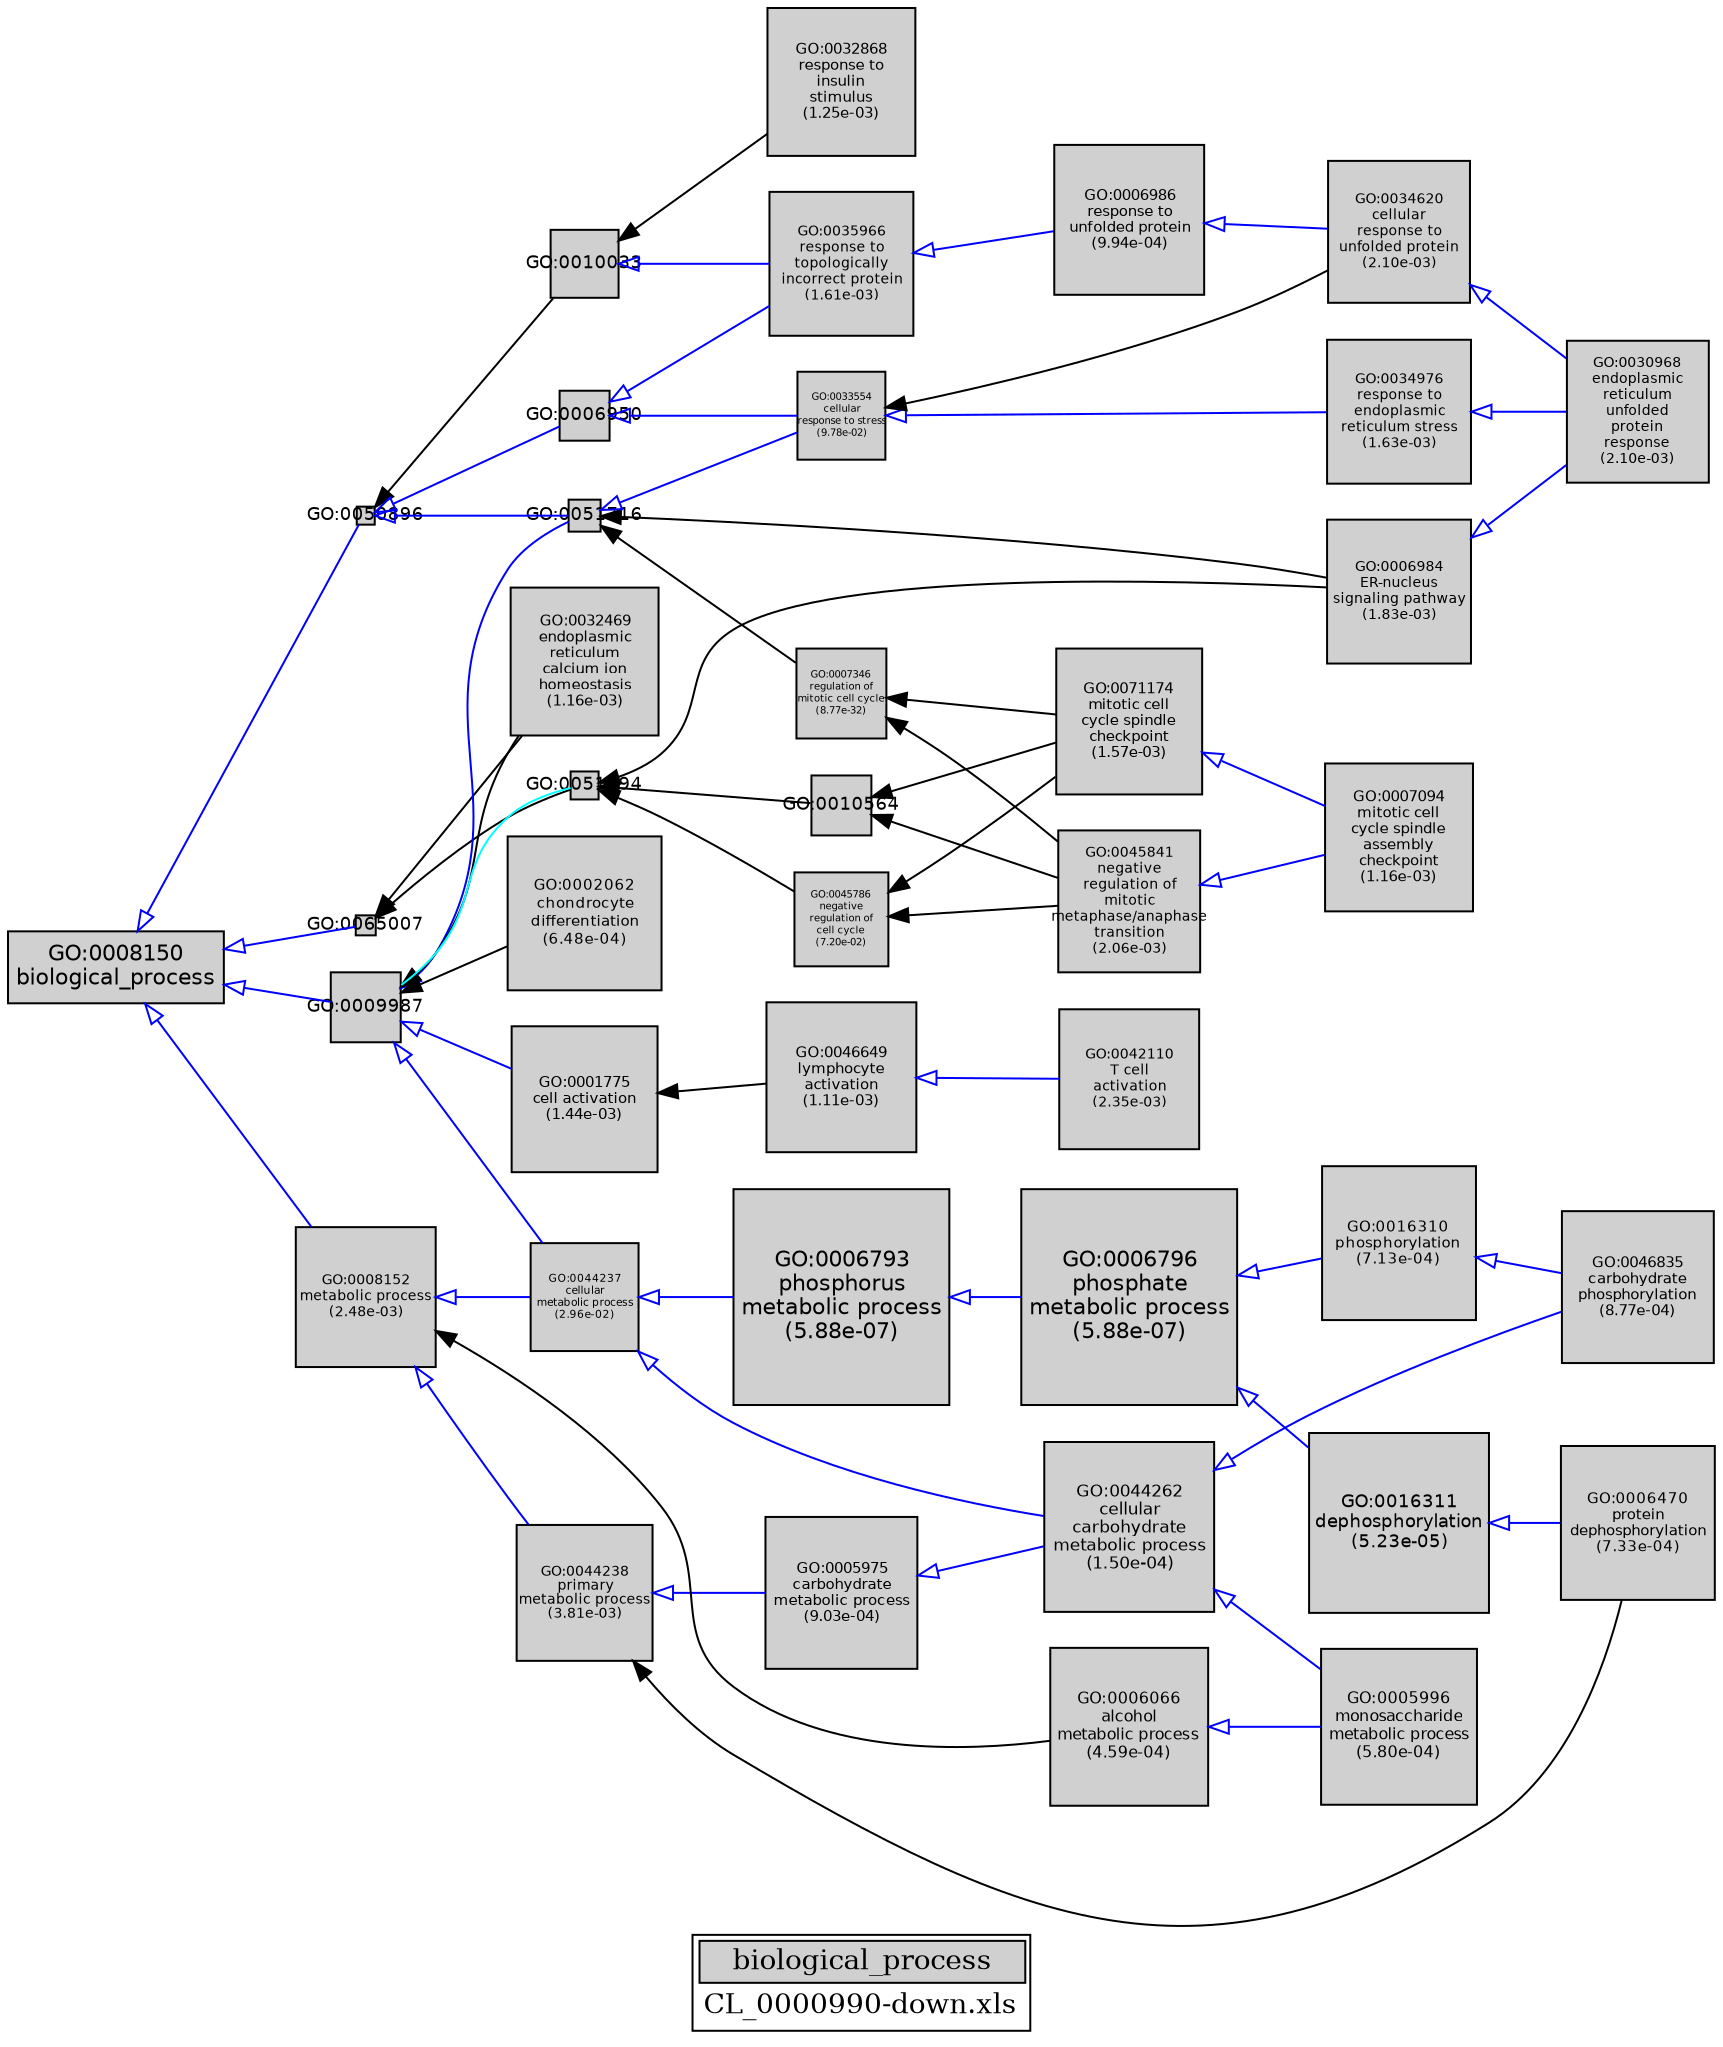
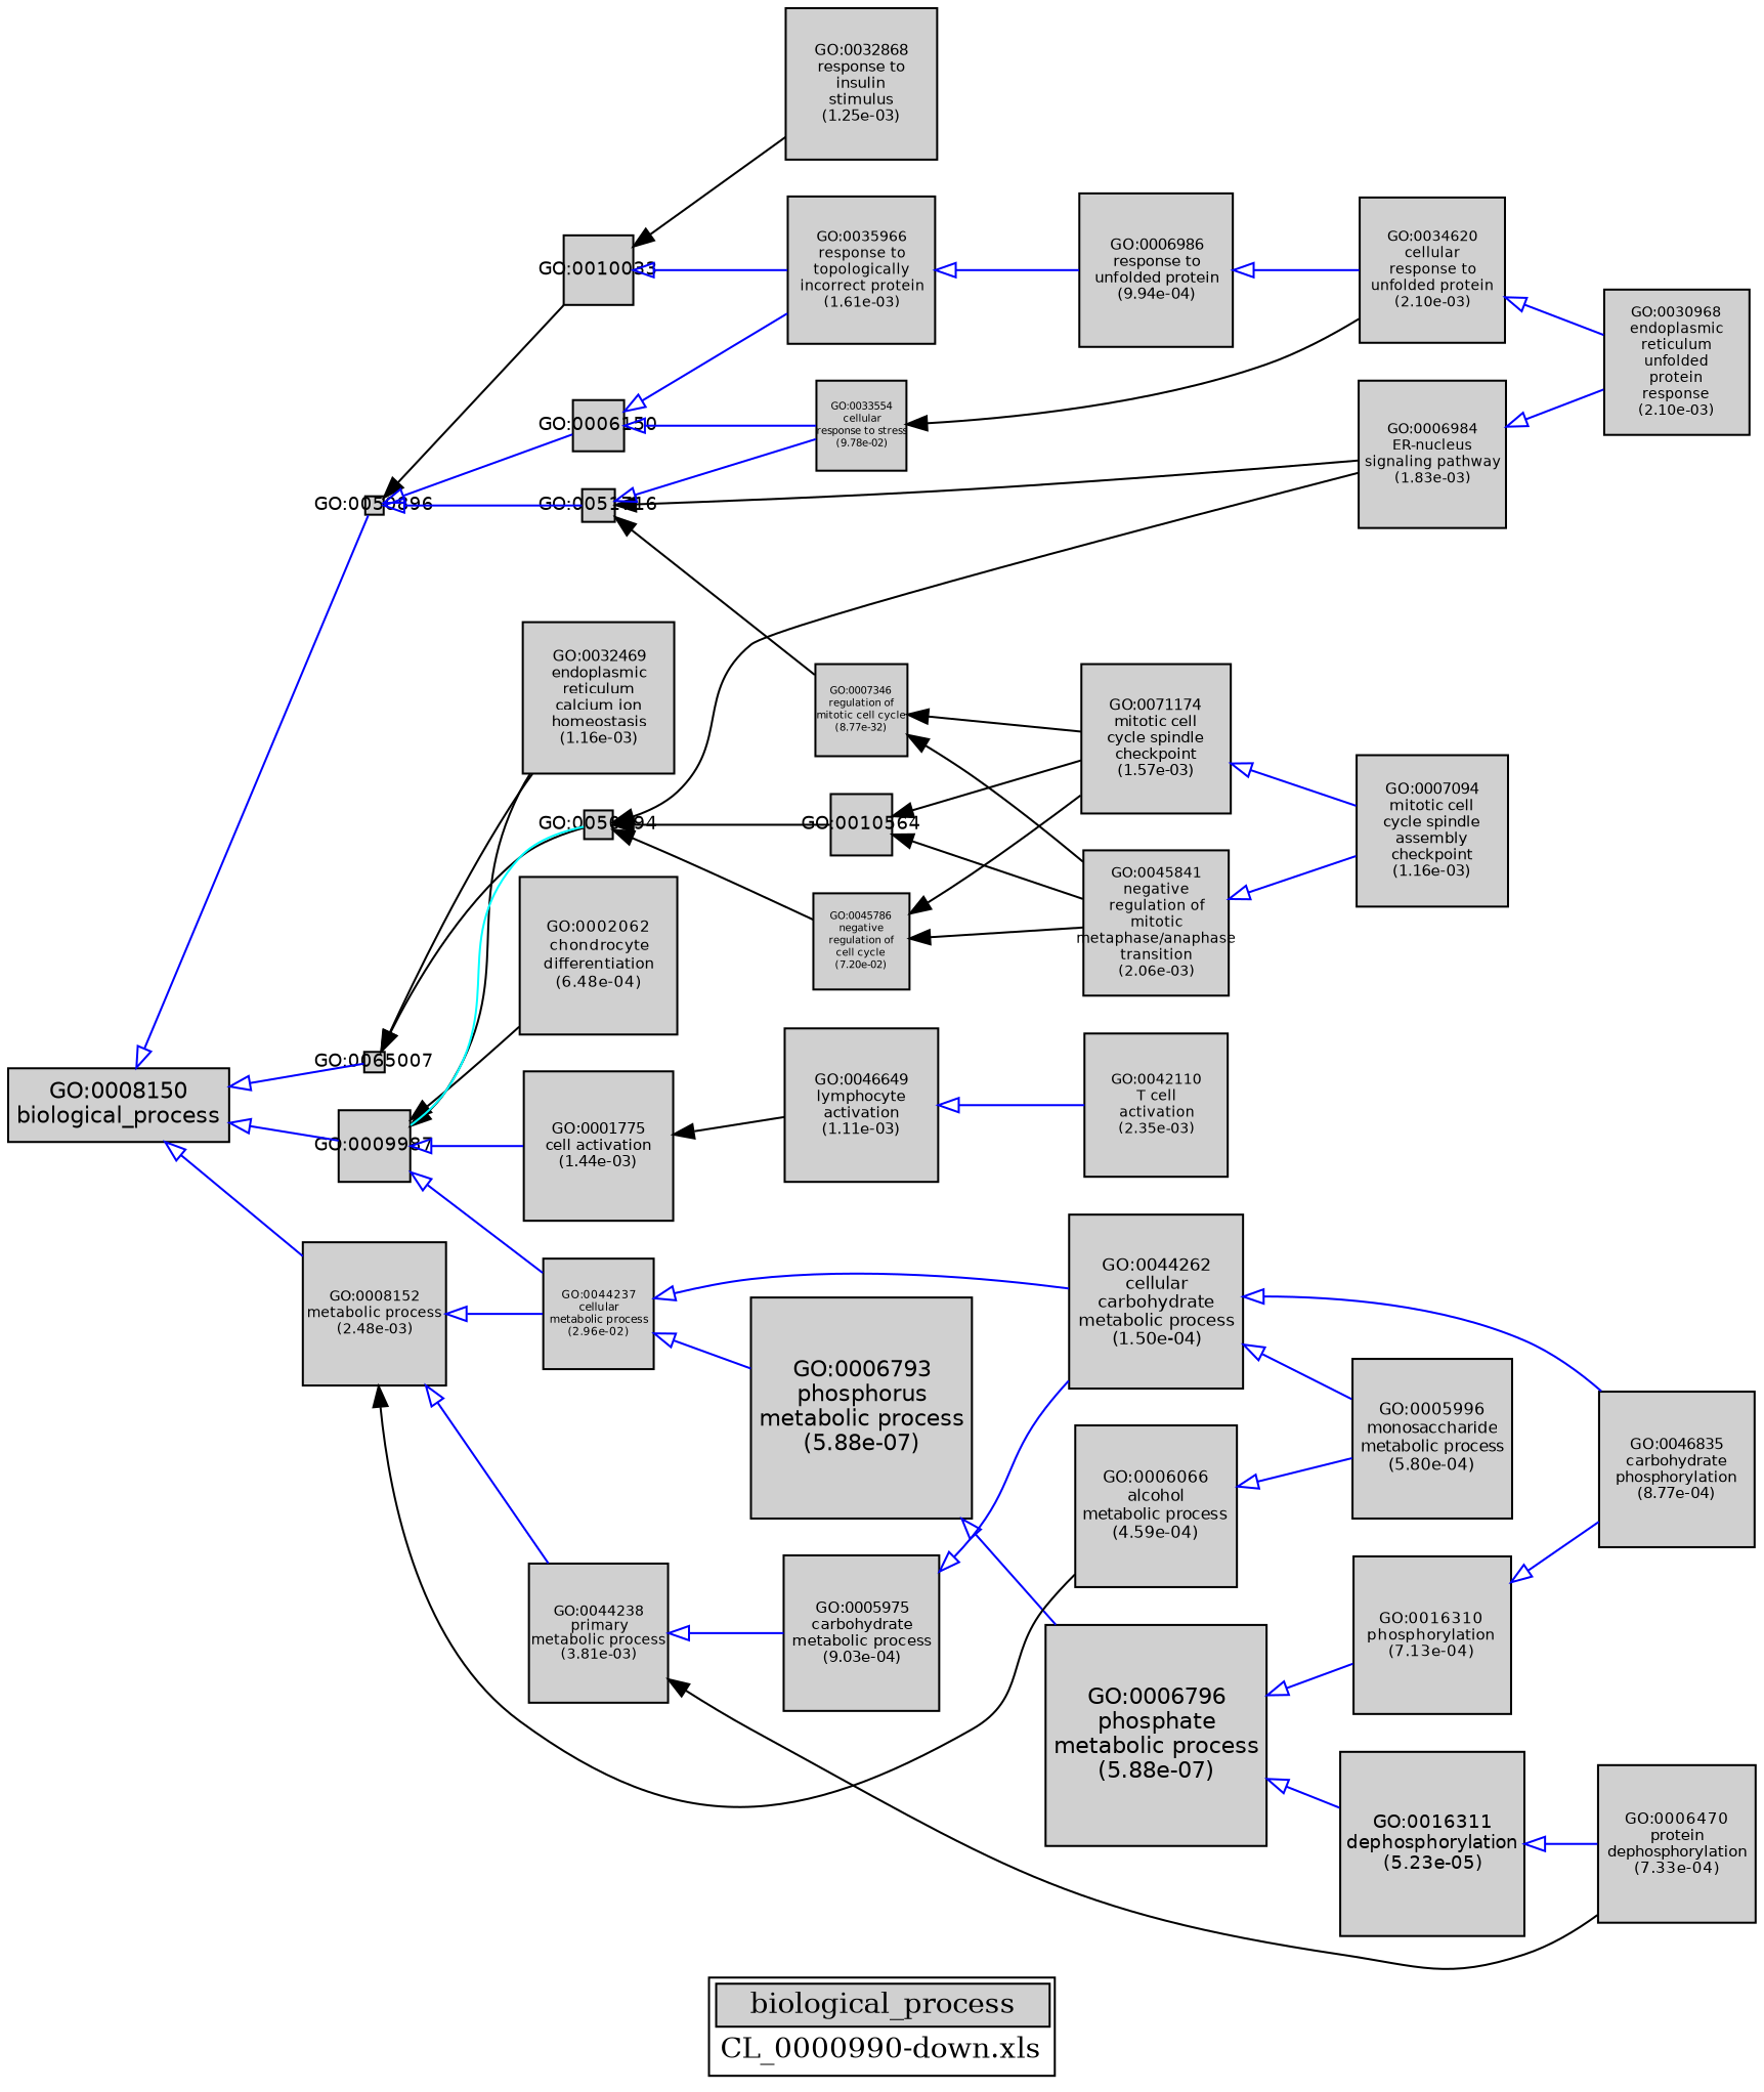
  digraph {
    bgcolor="#FFFFFF"
    label=<<TABLE COLOR="black" BGCOLOR="white"><TR><TD COLSPAN="2" BGCOLOR="#D0D0D0"><FONT COLOR="black">biological_process</FONT></TD></TR><TR><TD BORDER="0">CL_0000990-down.xls</TD></TR></TABLE>>
    rankdir=LR
    node [color=black fillcolor="#D0D0D0" fixedsize=true fontcolor=black fontname=Helvetica fontsize=9 shape=box style=filled]
    edge [arrowtail=empty color=blue dir=back weight=5.0]
    n1 [fontsize=10.8 height=1.5 label=<<TABLE BORDER="0"><TR><TD>GO:0006793<BR/>phosphorus<BR/>metabolic process<BR/>(5.88e-07)</TD></TR></TABLE>> width=1.5]
    n2 [fontsize=7.17854158827 height=0.997019665037 label=<<TABLE BORDER="0"><TR><TD>GO:0006984<BR/>ER-nucleus<BR/>signaling pathway<BR/>(1.83e-03)</TD></TR></TABLE>> width=0.997019665037]
    n3 [fontsize=7.45588102682 height=1.0355390315 label=<<TABLE BORDER="0"><TR><TD>GO:0046649<BR/>lymphocyte<BR/>activation<BR/>(1.11e-03)</TD></TR></TABLE>> width=1.0355390315]
    n4 [fontsize=7.58223989293 height=1.05308887402 label=<<TABLE BORDER="0"><TR><TD>GO:0046835<BR/>carbohydrate<BR/>phosphorylation<BR/>(8.77e-04)</TD></TR></TABLE>> width=1.05308887402]
    n5 [fontsize=7.2495313377 height=1.00687935246 label=<<TABLE BORDER="0"><TR><TD>GO:0035966<BR/>response to<BR/>topologically<BR/>incorrect protein<BR/>(1.61e-03)</TD></TR></TABLE>> width=1.00687935246]
-   n6 [fontsize=7.24332621386 height=1.0060175297 label=<<TABLE BORDER="0"><TR><TD>GO:0034976<BR/>response to<BR/>endoplasmic<BR/>reticulum stress<BR/>(1.63e-03)</TD></TR></TABLE>> width=1.0060175297]
    n7 [fontsize=7.42980174857 height=1.03191690952 label=<<TABLE BORDER="0"><TR><TD>GO:0007094<BR/>mitotic cell<BR/>cycle spindle<BR/>assembly<BR/>checkpoint<BR/>(1.16e-03)</TD></TR></TABLE>> width=1.03191690952]
    n8 [fontsize=7.39279150079 height=1.02677659733 label=<<TABLE BORDER="0"><TR><TD>GO:0032868<BR/>response to<BR/>insulin<BR/>stimulus<BR/>(1.25e-03)</TD></TR></TABLE>> width=1.02677659733]
    "GO:0051716" [height=0.216726134023 width=0.216726134023]
    n10 [fontsize=7.03700071111 height=0.977361209876 label=<<TABLE BORDER="0"><TR><TD>GO:0042110<BR/>T cell<BR/>activation<BR/>(2.35e-03)</TD></TR></TABLE>> width=0.977361209876]
    "GO:0010564" [height=0.418644715425 width=0.418644715425]
    n12 [fontsize=8.47343059355 height=1.17686536022 label=<<TABLE BORDER="0"><TR><TD>GO:0044262<BR/>cellular<BR/>carbohydrate<BR/>metabolic process<BR/>(1.50e-04)</TD></TR></TABLE>> width=1.17686536022]
    n13 [fontsize=7.10145336816 height=0.986312967799 label=<<TABLE BORDER="0"><TR><TD>GO:0034620<BR/>cellular<BR/>response to<BR/>unfolded protein<BR/>(2.10e-03)</TD></TR></TABLE>> width=0.986312967799]
    n14 [fontsize=10.8 height=1.5 label=<<TABLE BORDER="0"><TR><TD>GO:0006796<BR/>phosphate<BR/>metabolic process<BR/>(5.88e-07)</TD></TR></TABLE>> width=1.5]
    n15 [fontsize=5.0 height=0.610729150777 label=<<TABLE BORDER="0"><TR><TD>GO:0033554<BR/>cellular<BR/>response to stress<BR/>(9.78e-02)</TD></TR></TABLE>> width=0.610729150777]
    "GO:0050896" [height=0.125008940398 width=0.125008940398]
    n17 [fontsize=7.80041772066 height=1.08339135009 label=<<TABLE BORDER="0"><TR><TD>GO:0005996<BR/>monosaccharide<BR/>metabolic process<BR/>(5.80e-04)</TD></TR></TABLE>> width=1.08339135009]
    "GO:0065007" [height=0.141761627415 width=0.141761627415]
    n19 [fontsize=7.92087139439 height=1.100121027 label=<<TABLE BORDER="0"><TR><TD>GO:0006066<BR/>alcohol<BR/>metabolic process<BR/>(4.59e-04)</TD></TR></TABLE>> width=1.100121027]
    "GO:0009987" [height=0.485831847733 width=0.485831847733]
    "GO:0010033" [height=0.470999806713 width=0.470999806713]
-   "GO:0006950" [height=0.351988435359 width=0.351988435359]
+   "GO:0006950" [height=0.351988435359 width=0.351988435359 label="GO:0006150"]
    n23 [fontsize=7.42980174857 height=1.03191690952 label=<<TABLE BORDER="0"><TR><TD>GO:0032469<BR/>endoplasmic<BR/>reticulum<BR/>calcium ion<BR/>homeostasis<BR/>(1.16e-03)</TD></TR></TABLE>> width=1.03191690952]
    n24 [fontsize=7.74215359123 height=1.07529910989 label=<<TABLE BORDER="0"><TR><TD>GO:0002062<BR/>chondrocyte<BR/>differentiation<BR/>(6.48e-04)</TD></TR></TABLE>> width=1.07529910989]
    n25 [fontsize=5.0 height=0.648756827847 label=<<TABLE BORDER="0"><TR><TD>GO:0045786<BR/>negative<BR/>regulation of<BR/>cell cycle<BR/>(7.20e-02)</TD></TR></TABLE>> width=0.648756827847]
    n26 [fontsize=7.56704523328 height=1.05097850462 label=<<TABLE BORDER="0"><TR><TD>GO:0005975<BR/>carbohydrate<BR/>metabolic process<BR/>(9.03e-04)</TD></TR></TABLE>> width=1.05097850462]
    n27 [fontsize=7.10145336816 height=0.986312967799 label=<<TABLE BORDER="0"><TR><TD>GO:0030968<BR/>endoplasmic<BR/>reticulum<BR/>unfolded<BR/>protein<BR/>response<BR/>(2.10e-03)</TD></TR></TABLE>> width=0.986312967799]
    n28 [fontsize=6.75343238616 height=0.9379767203 label=<<TABLE BORDER="0"><TR><TD>GO:0044238<BR/>primary<BR/>metabolic process<BR/>(3.81e-03)</TD></TR></TABLE>> width=0.9379767203]
    n29 [fontsize=7.11079160896 height=0.98760994569 label=<<TABLE BORDER="0"><TR><TD>GO:0045841<BR/>negative<BR/>regulation of<BR/>mitotic<BR/>metaphase/anaphase<BR/>transition<BR/>(2.06e-03)</TD></TR></TABLE>> width=0.98760994569]
    n30 [fontsize=7.00541410895 height=0.972974181798 label=<<TABLE BORDER="0"><TR><TD>GO:0008152<BR/>metabolic process<BR/>(2.48e-03)</TD></TR></TABLE>> width=0.972974181798]
    n31 [fontsize=7.26348360157 height=1.00881716688 label=<<TABLE BORDER="0"><TR><TD>GO:0071174<BR/>mitotic cell<BR/>cycle spindle<BR/>checkpoint<BR/>(1.57e-03)</TD></TR></TABLE>> width=1.00881716688]
    n32 [fontsize=7.6778926707 height=1.06637398204 label=<<TABLE BORDER="0"><TR><TD>GO:0006470<BR/>protein<BR/>dephosphorylation<BR/>(7.33e-04)</TD></TR></TABLE>> width=1.06637398204]
    n33 [fontsize=5.0 height=0.624531990922 label=<<TABLE BORDER="0"><TR><TD>GO:0007346<BR/>regulation of<BR/>mitotic cell cycle<BR/>(8.77e-32)</TD></TR></TABLE>> width=0.624531990922]
    n34 [fontsize=8.96206298075 height=1.24473096955 label=<<TABLE BORDER="0"><TR><TD>GO:0016311<BR/>dephosphorylation<BR/>(5.23e-05)</TD></TR></TABLE>> width=1.24473096955]
    n35 [fontsize=5.38703858743 height=0.74819980381 label=<<TABLE BORDER="0"><TR><TD>GO:0044237<BR/>cellular<BR/>metabolic process<BR/>(2.96e-02)</TD></TR></TABLE>> width=0.74819980381]
    n36 [fontsize=7.3146489959 height=1.01592347165 label=<<TABLE BORDER="0"><TR><TD>GO:0001775<BR/>cell activation<BR/>(1.44e-03)</TD></TR></TABLE>> width=1.01592347165]
    n37 [fontsize=7.69244612135 height=1.06839529463 label=<<TABLE BORDER="0"><TR><TD>GO:0016310<BR/>phosphorylation<BR/>(7.13e-04)</TD></TR></TABLE>> width=1.06839529463]
    n38 [fontsize=10.8 label=<<TABLE BORDER="0"><TR><TD>GO:0008150<BR/>biological_process</TD></TR></TABLE>> width=1.5]
-   "GO:0050794" [height=0.195699926343 width=0.195699926343 label="GO:0051794"]
+   "GO:0050794" [height=0.195699926343 width=0.195699926343]
    n40 [fontsize=7.51553445241 height=1.0438242295 label=<<TABLE BORDER="0"><TR><TD>GO:0006986<BR/>response to<BR/>unfolded protein<BR/>(9.94e-04)</TD></TR></TABLE>> width=1.0438242295]
    subgraph sub_1 {
      n1
      n2
      n3
      n4
      n5
-     n6
      n7
      n8
      "GO:0051716"
      n10
      "GO:0010564"
      n12
      n13
      n14
      n15
      "GO:0050896"
      n17
      "GO:0065007"
      n19
      "GO:0009987"
      "GO:0010033"
      "GO:0006950"
      n23
      n24
      n25
      n26
      n27
      n28
      n29
      n30
      n31
      n32
      n33
      n34
      n35
      n36
      n37
      n38
      "GO:0050794"
      n40
    }
    subgraph sub_2 {
      n8
      "GO:0010564"
      n23
      n24
      n25
      n33
      subgraph sub_3 {
        "GO:0009987"
        "GO:0050794"
        subgraph sub_4 {
        }
        subgraph sub_5 {
        }
      }
      subgraph sub_6 {
      }
      subgraph sub_7 {
        n1
        n2
        n3
        n4
        n5
-       n6
        n7
        "GO:0051716"
        n10
        n12
        n13
        n14
        n15
        "GO:0050896"
        n17
        "GO:0065007"
        n19
        "GO:0009987"
        "GO:0010033"
        "GO:0006950"
        n26
        n27
        n28
        n29
        n30
        n31
        n32
        n34
        n35
        n36
        n37
        n38
        n40
      }
    }
    n1 -> n14
    n2 -> n27
    n3 -> n10
    n5 -> n40
-   n6 -> n27
    "GO:0051716" -> n2 [weight=1 arrowtail="" color=""]
    "GO:0051716" -> n15
    "GO:0051716" -> n33 [weight=1 arrowtail="" color=""]
    "GO:0010564" -> n29 [weight=1 arrowtail="" color=""]
    "GO:0010564" -> n31 [weight=1 arrowtail="" color=""]
    n12 -> n4
    n12 -> n17
    n13 -> n27
    n14 -> n34
    n14 -> n37
-   n15 -> n6
    n15 -> n13 [weight=1 arrowtail="" color=""]
    "GO:0050896" -> "GO:0051716"
    "GO:0050896" -> "GO:0010033" [weight=1 arrowtail="" color=""]
    "GO:0050896" -> "GO:0006950"
    "GO:0065007" -> n23 [weight=1 arrowtail="" color=""]
    "GO:0065007" -> "GO:0050794" [weight=1 arrowtail="" color=""]
    n19 -> n17
-   "GO:0009987" -> "GO:0051716"
    "GO:0009987" -> n23 [weight=1 arrowtail="" color=""]
    "GO:0009987" -> n24 [weight=1 arrowtail="" color=""]
    "GO:0009987" -> n35
    "GO:0009987" -> n36
    "GO:0009987" -> "GO:0050794" [arrowtail=none color=cyan weight=1]
    "GO:0010033" -> n5
    "GO:0010033" -> n8 [weight=1 arrowtail="" color=""]
    "GO:0006950" -> n5
    "GO:0006950" -> n15
    n25 -> n29 [weight=1 arrowtail="" color=""]
    n25 -> n31 [weight=1 arrowtail="" color=""]
    n26 -> n12
    n28 -> n26
    n28 -> n32 [weight=1 arrowtail="" color=""]
    n29 -> n7
    n30 -> n19 [weight=1 arrowtail="" color=""]
    n30 -> n28
    n30 -> n35
    n31 -> n7
    n33 -> n29 [weight=1 arrowtail="" color=""]
    n33 -> n31 [weight=1 arrowtail="" color=""]
    n34 -> n32
    n35 -> n1
    n35 -> n12
    n36 -> n3 [weight=1 arrowtail="" color=""]
    n37 -> n4
    n38 -> "GO:0050896"
    n38 -> "GO:0065007"
    n38 -> "GO:0009987"
    n38 -> n30
    "GO:0050794" -> n2 [weight=1 arrowtail="" color=""]
    "GO:0050794" -> "GO:0010564" [weight=1 arrowtail="" color=""]
    "GO:0050794" -> n25 [weight=1 arrowtail="" color=""]
    n40 -> n13
  }
